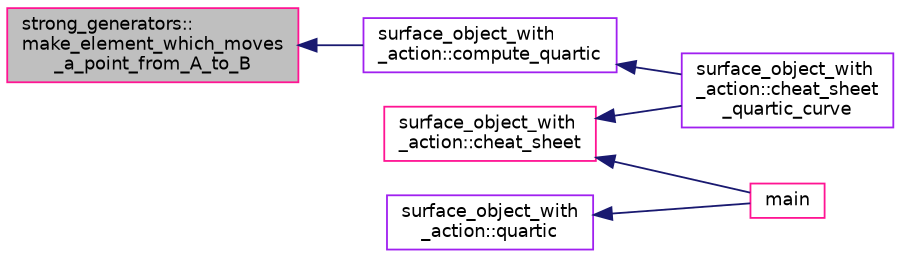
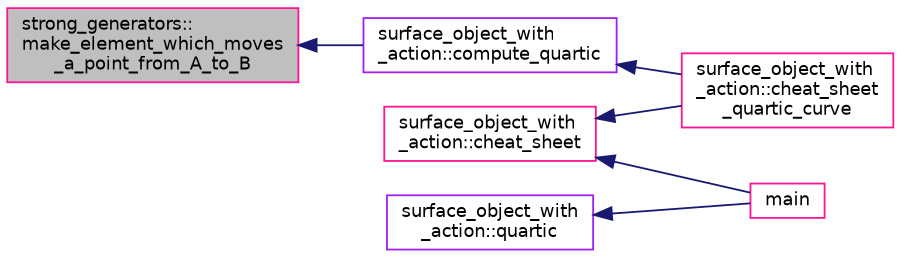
  digraph {
    rankdir=LR
    node [color=deeppink fillcolor=white fontname=Helvetica fontsize=10 shape=record style=filled]
    edge [color=midnightblue dir=back fontname=Helvetica fontsize=10 labelfontname=Helvetica labelfontsize=10 style=solid]
    n1 [fillcolor=grey75 fontcolor=black height=0.2 label="strong_generators::\lmake_element_which_moves\l_a_point_from_A_to_B" width=0.4]
    n2 [color=purple height=0.2 label="surface_object_with\l_action::compute_quartic" width=0.4]
-   n3 [color=purple height=0.2 label="surface_object_with\l_action::cheat_sheet\l_quartic_curve" width=0.4]
+   n3 [height=0.2 label="surface_object_with\l_action::cheat_sheet\l_quartic_curve" width=0.4]
    n4 [color=purple height=0.2 label="surface_object_with\l_action::quartic" width=0.4]
    n5 [height=0.2 label=main width=0.4]
    n6 [height=0.2 label="surface_object_with\l_action::cheat_sheet" width=0.4]
    n1 -> n2
    n2 -> n3
    n4 -> n5
    n6 -> n3
    n6 -> n5
  }
